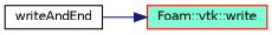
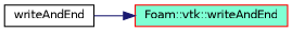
  digraph {
    rankdir=LR
    node [fontname=Helvetica fontsize=10 shape=record style=filled]
    n1 [color=black fillcolor=white fontcolor=black height=0.2 label=writeAndEnd width=0.4]
-   n2 [color=red height=0.2 label="Foam::vtk::write" width=0.4 fillcolor=aquamarine]
+   n2 [color=red height=0.2 label="Foam::vtk::writeAndEnd" width=0.4 fillcolor=aquamarine]
    n1 -> n2 [color=midnightblue fontname=Helvetica fontsize=10 labelfontname=Helvetica labelfontsize=10 style=solid]
  }
